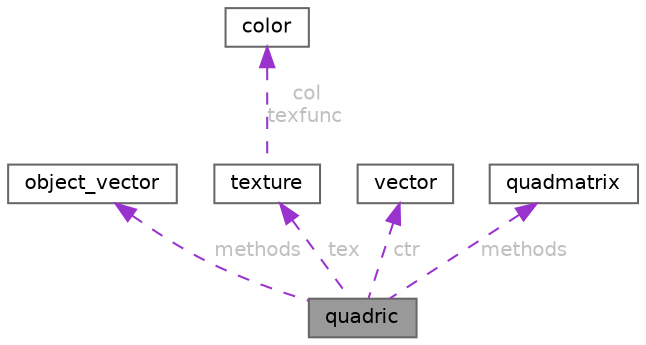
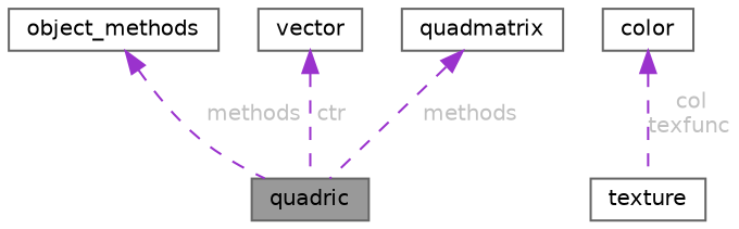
  digraph {
    fontname="DejaVu Sans"
    node [color=gray40 fillcolor=white fontname="DejaVu Sans" fontsize=10 shape=box style=filled]
    edge [color=darkorchid3 dir=back fontcolor=grey fontname="DejaVu Sans" fontsize=10 labelfontname=Helvetica labelfontsize=10 style=dashed]
    n1 [fillcolor=grey60 fontcolor=black height=0.2 label=quadric width=0.4]
-   n2 [height=0.2 label=object_vector width=0.4]
+   n2 [height=0.2 label=object_methods width=0.4]
    n3 [height=0.2 label=texture width=0.4]
    n4 [height=0.2 label=color width=0.4]
    n5 [height=0.2 label=vector width=0.4]
    n6 [height=0.2 label=quadmatrix width=0.4]
    n2 -> n1 [label=" methods"]
-   n3 -> n1 [label=" tex"]
    n4 -> n3 [label=" col\ntexfunc"]
    n5 -> n1 [label=" ctr"]
    n6 -> n1 [label=" methods"]
  }
